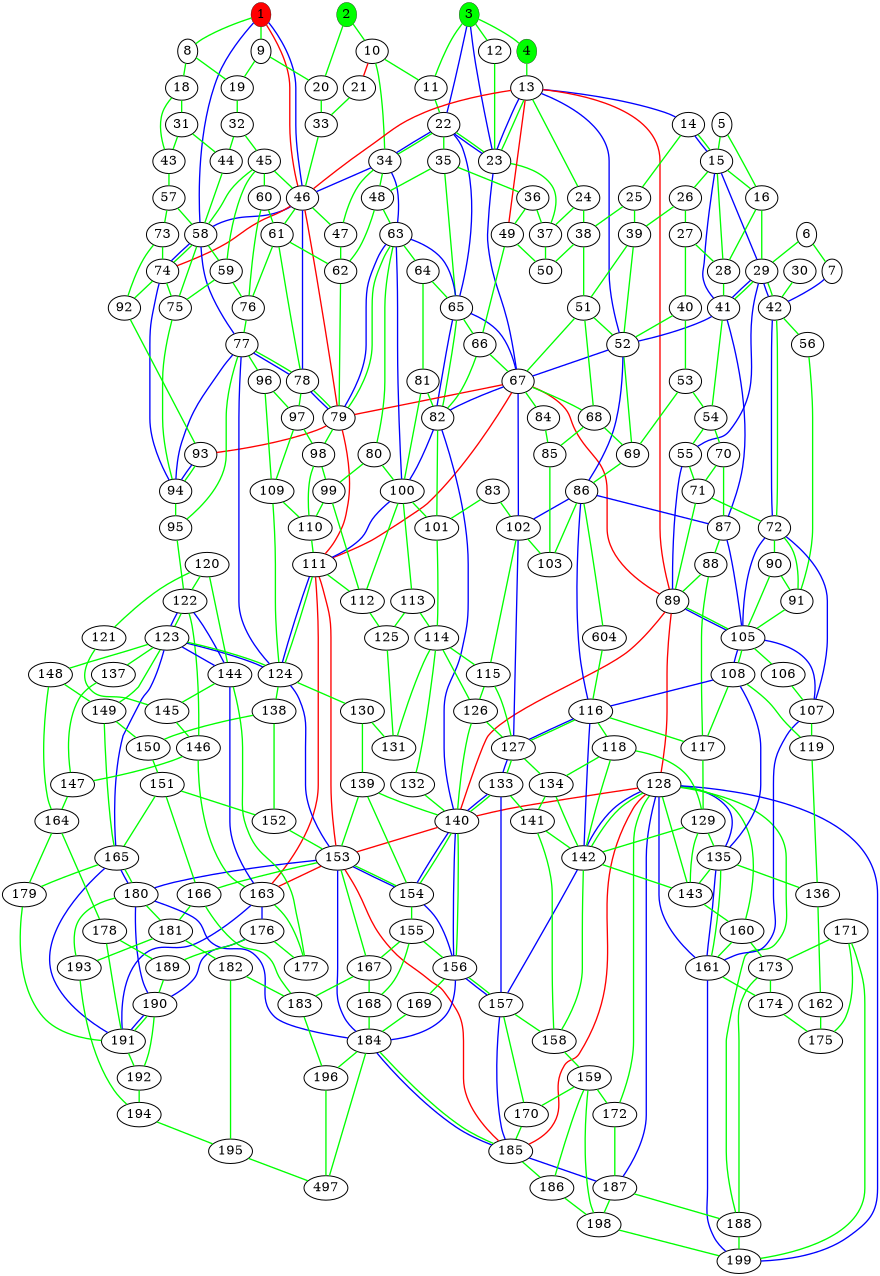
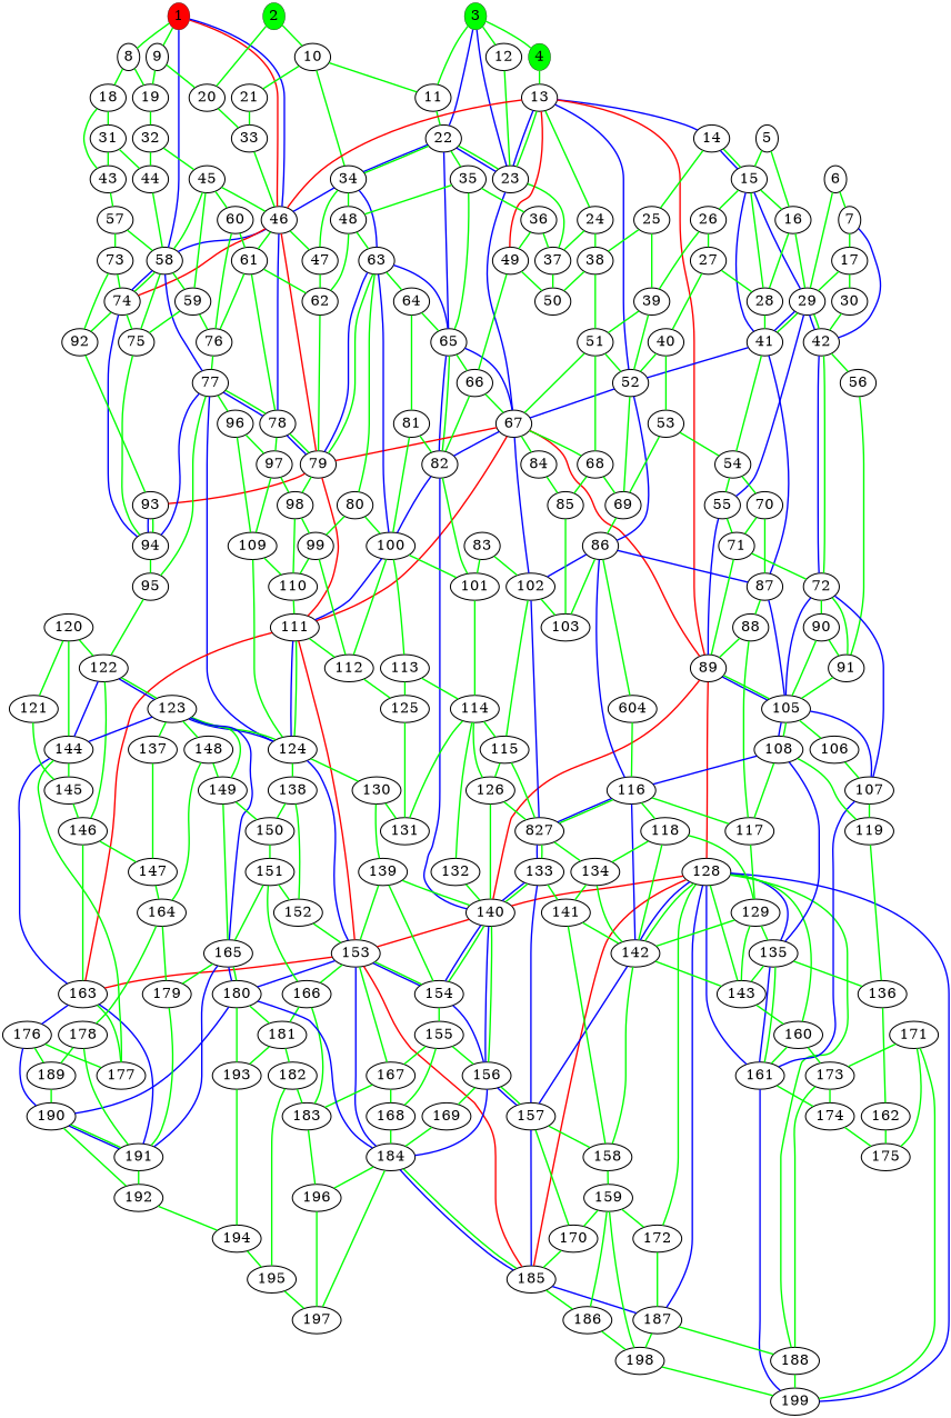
  graph {
    node [fontsize=40 penwidth=3]
    edge [color=green penwidth=4]
    1 [fillcolor=red pendwidth=3 style=filled penwidth=""]
    8
    9
    46
    58
    18
    19
    20
    47
    61
    74
    78
    79
    59
    75
    77
    2 [fillcolor=green pendwidth=3 style=filled penwidth=""]
    10
    11
    21
    34
    33
    3 [fillcolor=green pendwidth=3 style=filled penwidth=""]
    4 [fillcolor=green pendwidth=3 style=filled penwidth=""]
    12
    22
    23
    13
    35
    65
    37
    67
    14
    24
    49
    52
    89
    5
    15
    16
    29
    26
    28
    41
    6
    7
+   17
    42
    55
    30
    56
    72
    31
    43
    32
    48
    63
    25
    38
    50
    66
    69
    86
    105
    140
    128
    39
    27
    54
    87
    44
    57
    45
    36
    82
    68
    84
    102
    111
    51
    40
    53
    71
    60
    62
    64
    80
    100
    70
    88
    91
    90
    107
    73
    76
    92
    94
    97
    93
    98
    85
    103
    n103 [label=604]
    116
    95
    96
    124
    81
    99
    101
    112
    113
    115
-   127
+   127 [label=827]
    153
    163
    106
    108
    119
    161
    122
    109
    130
    138
    110
    114
    154
    156
    83
    117
    118
    142
    129
    135
    143
    160
    172
    185
    187
    188
    199
    144
    123
    146
    125
    126
    131
    132
    134
    133
    136
    174
    166
    167
    180
    184
    177
    176
    191
    157
    158
    141
    162
    120
    121
    145
    137
    148
    149
    165
    147
    164
    150
    179
    139
    152
    173
    186
    198
    170
    175
    151
    155
    169
    159
    178
    181
    183
    168
    190
    193
    196
-   197 [label=497]
+   197
    189
    192
    182
    171
    194
    195
    1 -- 8
    1 -- 9
    1 -- 46 [color=red]
    1 -- 46 [color=blue]
    1 -- 58 [color=blue]
    8 -- 18
    8 -- 19
    9 -- 19
    9 -- 20
    46 -- 58 [color=blue]
    46 -- 47
    46 -- 61
    46 -- 74 [color=red]
    46 -- 78 [color=blue]
    46 -- 79 [color=red]
    58 -- 74 [color=blue]
    58 -- 74
    58 -- 59
    58 -- 75
    58 -- 77 [color=blue]
    18 -- 31
    18 -- 43
    19 -- 32
    20 -- 33
    47 -- 62
    61 -- 78
    61 -- 62
    61 -- 76
    74 -- 75
    74 -- 92
    74 -- 94 [color=blue]
    78 -- 79 [color=blue]
    78 -- 79
    78 -- 97
    79 -- 111 [color=red]
    79 -- 93 [color=red]
    79 -- 98
    59 -- 75
    59 -- 76
    75 -- 94
    77 -- 78 [color=blue]
    77 -- 78
    77 -- 94 [color=blue]
    77 -- 95
    77 -- 96
    77 -- 124 [color=blue]
    2 -- 20
    2 -- 10
    10 -- 11
-   10 -- 21 [color=red]
+   10 -- 21
    10 -- 34
    11 -- 22
    21 -- 33
    34 -- 46 [color=blue]
    34 -- 47
    34 -- 48
    34 -- 63 [color=blue]
    33 -- 46
    3 -- 11
    3 -- 4
    3 -- 12
    3 -- 22 [color=blue]
    3 -- 23 [color=blue]
    4 -- 13
    12 -- 23
    22 -- 34 [color=blue]
    22 -- 34
    22 -- 23 [color=blue]
    22 -- 23
    22 -- 35
    22 -- 65 [color=blue]
    23 -- 37
    23 -- 67 [color=blue]
    13 -- 46 [color=red]
    13 -- 23 [color=blue]
    13 -- 23
    13 -- 14 [color=blue]
    13 -- 24
    13 -- 49 [color=red]
    13 -- 52 [color=blue]
    13 -- 89 [color=red]
    35 -- 65
    35 -- 48
    35 -- 36
    65 -- 67 [color=blue]
    65 -- 66
    65 -- 82 [color=blue]
    65 -- 82
    37 -- 50
    67 -- 79 [color=red]
    67 -- 89 [color=red]
    67 -- 82 [color=blue]
    67 -- 68
    67 -- 84
    67 -- 102 [color=blue]
    67 -- 111 [color=red]
    14 -- 15 [color=blue]
    14 -- 15
    14 -- 25
    24 -- 37
    24 -- 38
    49 -- 50
    49 -- 66
    52 -- 67 [color=blue]
    52 -- 69
    52 -- 86 [color=blue]
    89 -- 105 [color=blue]
    89 -- 105
    89 -- 140 [color=red]
    89 -- 128 [color=red]
    5 -- 15
    5 -- 16
    15 -- 16
    15 -- 29 [color=blue]
    15 -- 26
    15 -- 28
    15 -- 41 [color=blue]
    16 -- 29
    16 -- 28
    29 -- 41 [color=blue]
    29 -- 41
    29 -- 42 [color=blue]
    29 -- 42
    29 -- 55 [color=blue]
    26 -- 39
    26 -- 27
    28 -- 41
    41 -- 52 [color=blue]
    41 -- 54
    41 -- 87 [color=blue]
    6 -- 29
    6 -- 7
+   7 -- 17
    7 -- 42 [color=blue]
+   17 -- 29
+   17 -- 30
    42 -- 56
    42 -- 72 [color=blue]
    42 -- 72
    55 -- 89 [color=blue]
    55 -- 71
    30 -- 42
    56 -- 91
    72 -- 105 [color=blue]
    72 -- 91
    72 -- 90
    72 -- 107 [color=blue]
    31 -- 43
    31 -- 44
    43 -- 57
    32 -- 44
    32 -- 45
    48 -- 63
    48 -- 62
    63 -- 79 [color=blue]
    63 -- 79
    63 -- 65 [color=blue]
    63 -- 64
    63 -- 80
    63 -- 100 [color=blue]
    25 -- 38
    25 -- 39
    38 -- 50
    38 -- 51
    66 -- 67
    66 -- 82
    69 -- 86
    86 -- 87 [color=blue]
    86 -- 102 [color=blue]
    86 -- 103
    86 -- n103
    86 -- 116 [color=blue]
    105 -- 107 [color=blue]
    105 -- 106
    105 -- 108 [color=blue]
    105 -- 108
    140 -- 153 [color=red]
    140 -- 154 [color=blue]
    140 -- 154
    140 -- 156 [color=blue]
    140 -- 156
    128 -- 140 [color=red]
    128 -- 161 [color=blue]
    128 -- 142 [color=blue]
    128 -- 142
    128 -- 135 [color=blue]
    128 -- 143
    128 -- 160
    128 -- 172
    128 -- 185 [color=red]
    128 -- 187 [color=blue]
    128 -- 188
    128 -- 199 [color=blue]
    39 -- 52
    39 -- 51
    27 -- 28
    27 -- 40
    54 -- 55
    54 -- 70
    87 -- 105 [color=blue]
    87 -- 88
    44 -- 58
    57 -- 58
    57 -- 73
    45 -- 46
    45 -- 58
    45 -- 59
    45 -- 60
    36 -- 37
    36 -- 49
    82 -- 140 [color=blue]
    82 -- 100 [color=blue]
    82 -- 101
    68 -- 69
    68 -- 85
    84 -- 85
    102 -- 103
    102 -- 115
    102 -- 127 [color=blue]
    111 -- 124 [color=blue]
    111 -- 124
    111 -- 112
    111 -- 153 [color=red]
    111 -- 163 [color=red]
    51 -- 67
    51 -- 52
    51 -- 68
    40 -- 52
    40 -- 53
    53 -- 69
    53 -- 54
    71 -- 89
    71 -- 72
    60 -- 61
    60 -- 76
    62 -- 79
    64 -- 65
    64 -- 81
    80 -- 100
    80 -- 99
    100 -- 111 [color=blue]
    100 -- 101
    100 -- 112
    100 -- 113
    70 -- 87
    70 -- 71
    88 -- 89
    88 -- 117
    91 -- 105
    90 -- 105
    90 -- 91
    107 -- 119
    107 -- 161 [color=blue]
    73 -- 74
    73 -- 92
    76 -- 77
    92 -- 93
    94 -- 95
    97 -- 98
    97 -- 109
    93 -- 94 [color=blue]
    93 -- 94
    98 -- 99
    98 -- 110
    85 -- 103
    n103 -- 116
    116 -- 127 [color=blue]
    116 -- 127
    116 -- 117
    116 -- 118
    116 -- 142 [color=blue]
    95 -- 122
    96 -- 97
    96 -- 109
    124 -- 153 [color=blue]
    124 -- 130
    124 -- 138
    81 -- 82
    81 -- 100
    99 -- 112
    99 -- 110
    101 -- 114
    112 -- 125
    113 -- 114
    113 -- 125
    115 -- 127
    115 -- 126
    127 -- 134
    127 -- 133 [color=blue]
    127 -- 133
    153 -- 163 [color=red]
    153 -- 154 [color=blue]
    153 -- 154
    153 -- 185 [color=red]
    153 -- 166
    153 -- 167
    153 -- 180 [color=blue]
    153 -- 184 [color=blue]
    163 -- 177
    163 -- 176 [color=blue]
    163 -- 191 [color=blue]
    106 -- 107
    108 -- 116 [color=blue]
    108 -- 119
    108 -- 117
    108 -- 135 [color=blue]
    119 -- 136
    161 -- 199 [color=blue]
    161 -- 174
    122 -- 144 [color=blue]
    122 -- 123 [color=blue]
    122 -- 123
    122 -- 146
    109 -- 124
    109 -- 110
    130 -- 131
    130 -- 139
    138 -- 150
    138 -- 152
    110 -- 111
    114 -- 115
    114 -- 126
    114 -- 131
    114 -- 132
    154 -- 156 [color=blue]
    154 -- 155
    156 -- 184 [color=blue]
    156 -- 157 [color=blue]
    156 -- 157
    156 -- 169
    83 -- 102
    83 -- 101
    117 -- 129
    118 -- 142
    118 -- 129
    118 -- 134
    142 -- 143
    142 -- 157 [color=blue]
    142 -- 158
    129 -- 142
    129 -- 135
    129 -- 143
    135 -- 161 [color=blue]
    135 -- 161
    135 -- 143
    135 -- 136
    143 -- 160
    160 -- 161
    160 -- 173
    172 -- 187
    185 -- 187 [color=blue]
    185 -- 186
    187 -- 188
    187 -- 198
    188 -- 199
    144 -- 163 [color=blue]
    144 -- 177
    144 -- 145
    123 -- 124 [color=blue]
    123 -- 124
    123 -- 144 [color=blue]
    123 -- 137
    123 -- 148
    123 -- 149
    123 -- 165 [color=blue]
    146 -- 163
    146 -- 147
    125 -- 131
    126 -- 140
    126 -- 127
    132 -- 140
    134 -- 142
    134 -- 141
    133 -- 140 [color=blue]
    133 -- 140
    133 -- 157 [color=blue]
    133 -- 141
    136 -- 162
    174 -- 175
    166 -- 181
    166 -- 183
    167 -- 183
    167 -- 168
    180 -- 184 [color=blue]
    180 -- 181
    180 -- 190 [color=blue]
    180 -- 193
    184 -- 185 [color=blue]
    184 -- 185
    184 -- 196
    184 -- 197
    176 -- 177
    176 -- 190 [color=blue]
    176 -- 189
    191 -- 192
    157 -- 185 [color=blue]
    157 -- 158
    157 -- 170
    158 -- 159
    141 -- 142
    141 -- 158
    162 -- 175
    120 -- 122
    120 -- 144
    120 -- 121
    121 -- 145
    145 -- 146
    137 -- 147
    148 -- 149
    148 -- 164
    149 -- 165
    149 -- 150
    165 -- 180 [color=blue]
    165 -- 180
    165 -- 191 [color=blue]
    165 -- 179
    147 -- 164
    164 -- 179
    164 -- 178
    150 -- 151
    179 -- 191
    139 -- 140
    139 -- 153
    139 -- 154
    152 -- 153
    173 -- 188
    173 -- 174
    186 -- 198
    198 -- 199
    170 -- 185
    151 -- 166
    151 -- 165
    151 -- 152
    155 -- 156
    155 -- 167
    155 -- 168
    169 -- 184
    159 -- 172
    159 -- 186
    159 -- 198
    159 -- 170
    178 -- 191
    178 -- 189
    181 -- 193
    181 -- 182
    183 -- 196
    168 -- 184
    190 -- 191 [color=blue]
    190 -- 191
    190 -- 192
    193 -- 194
    196 -- 197
    189 -- 190
    192 -- 194
    182 -- 183
    182 -- 195
    171 -- 199
    171 -- 173
    171 -- 175
    194 -- 195
    195 -- 197
  }
